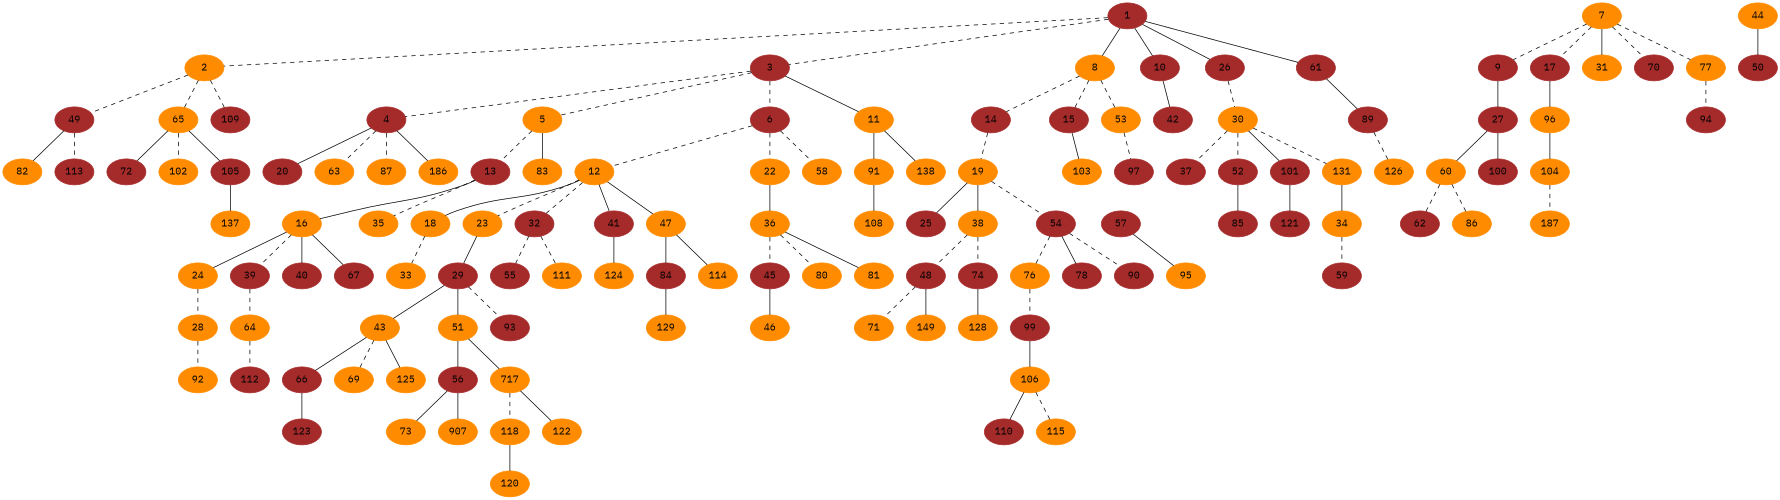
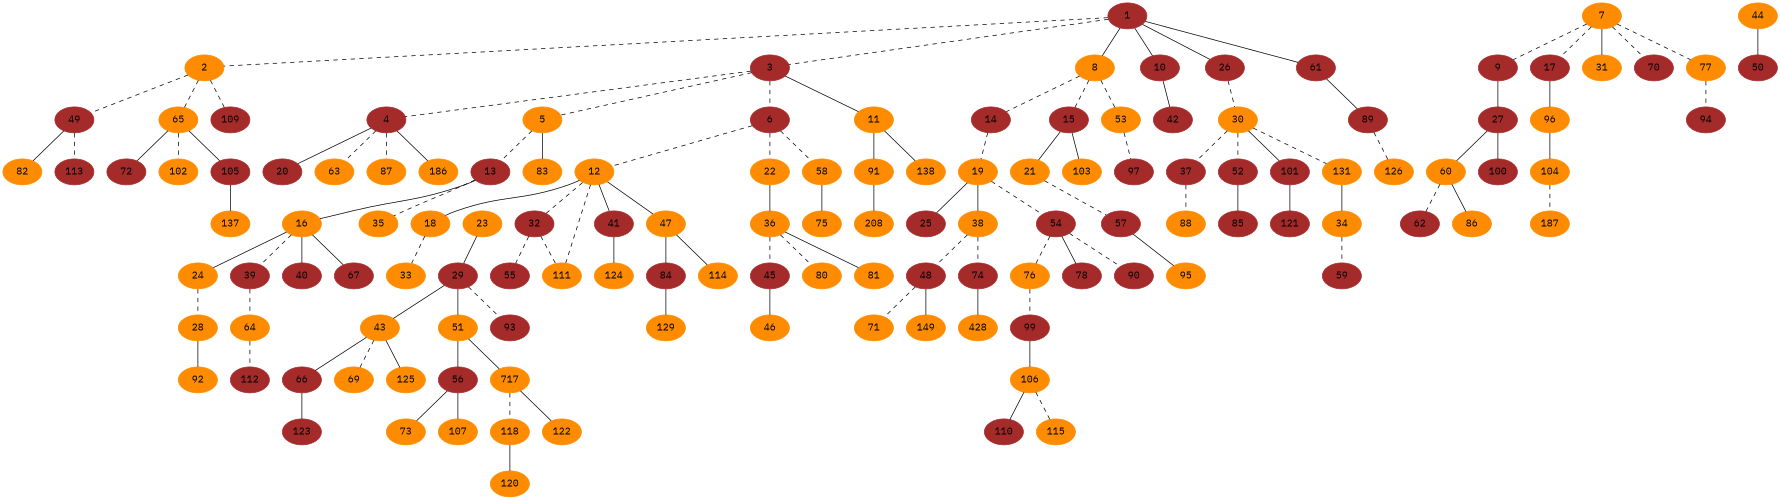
  graph {
    fontname="IBM Plex Mono"
    node [color=darkorange fontname="IBM Plex Mono" style=filled]
    edge [fontname="IBM Plex Mono" style=solid]
    1 [color=brown]
    2
    3 [color=brown]
    8
    10 [color=brown]
    26 [color=brown]
    61 [color=brown]
    49 [color=brown]
    65
    109 [color=brown]
    4 [color=brown]
    5
    6 [color=brown]
    11
    14 [color=brown]
    15 [color=brown]
    53
    42 [color=brown]
    30
    89 [color=brown]
    9 [color=brown]
    7
    17 [color=brown]
    31
    70 [color=brown]
    77
    82
    113 [color=brown]
    72 [color=brown]
    102
    105 [color=brown]
    20 [color=brown]
    63
    87
    n35 [label=186]
    13 [color=brown]
    83
    12
    22
    58
    91
    n42 [label=138]
    16
    35
    18
    23
    32 [color=brown]
    41 [color=brown]
    47
    36
+   75
    27 [color=brown]
    96
    94 [color=brown]
    19
+   21
    103
    97 [color=brown]
    60
    100 [color=brown]
-   108
+   108 [label=208]
    33
    29 [color=brown]
    55 [color=brown]
    111
    124
    84 [color=brown]
    114
    24
    39 [color=brown]
    40 [color=brown]
    67 [color=brown]
    25 [color=brown]
    38
    54 [color=brown]
    57 [color=brown]
    28
    64
    104
    48 [color=brown]
    74 [color=brown]
    76
    78 [color=brown]
    90 [color=brown]
    95
    45 [color=brown]
    80
    81
    43
    51
    93 [color=brown]
    92
    37 [color=brown]
    52 [color=brown]
    101 [color=brown]
    131
    62 [color=brown]
    86
    66 [color=brown]
    69
    125
    56 [color=brown]
    n103 [label=717]
    59 [color=brown]
    34
+   88
    85 [color=brown]
    121 [color=brown]
    46
    71
    n111 [label=149]
-   128
+   128 [label=428]
    112 [color=brown]
    50 [color=brown]
    44
    123 [color=brown]
    129
    73
-   107 [label=907]
+   107
    118
    122
    99 [color=brown]
    126
    n124 [label=137]
    106
    n126 [label=187]
    110 [color=brown]
    115
    120
    1 -- 2 [style=dashed]
    1 -- 3 [style=dashed]
    1 -- 8
    1 -- 10
    1 -- 26
    1 -- 61
    2 -- 49 [style=dashed]
    2 -- 65 [style=dashed]
    2 -- 109 [style=dashed]
    3 -- 4 [style=dashed]
    3 -- 5 [style=dashed]
    3 -- 6 [style=dashed]
    3 -- 11
    8 -- 14 [style=dashed]
    8 -- 15 [style=dashed]
    8 -- 53 [style=dashed]
    10 -- 42
    26 -- 30 [style=dashed]
    61 -- 89
    49 -- 82
    49 -- 113 [style=dashed]
    65 -- 72
    65 -- 102 [style=dashed]
    65 -- 105
    4 -- 20
    4 -- 63 [style=dashed]
    4 -- 87 [style=dashed]
    4 -- n35
    5 -- 13 [style=dashed]
    5 -- 83
    6 -- 12 [style=dashed]
    6 -- 22 [style=dashed]
    6 -- 58 [style=dashed]
    11 -- 91
    11 -- n42
    14 -- 19 [style=dashed]
+   15 -- 21
    15 -- 103
    53 -- 97 [style=dashed]
    30 -- 37 [style=dashed]
    30 -- 52 [style=dashed]
    30 -- 101
    30 -- 131 [style=dashed]
    89 -- 126 [style=dashed]
    9 -- 27
    7 -- 9 [style=dashed]
    7 -- 17 [style=dashed]
    7 -- 31
    7 -- 70 [style=dashed]
    7 -- 77 [style=dashed]
    17 -- 96
    77 -- 94 [style=dashed]
    105 -- n124
    13 -- 16
    13 -- 35 [style=dashed]
    12 -- 18
-   12 -- 23 [style=dashed]
+   12 -- 111 [style=dashed]
    12 -- 32 [style=dashed]
    12 -- 41
    12 -- 47
    22 -- 36
+   58 -- 75
    91 -- 108
    16 -- 24
    16 -- 39 [style=dashed]
    16 -- 40
    16 -- 67
    18 -- 33 [style=dashed]
    23 -- 29
    32 -- 55 [style=dashed]
    32 -- 111 [style=dashed]
    41 -- 124
    47 -- 84
    47 -- 114
    36 -- 45 [style=dashed]
    36 -- 80 [style=dashed]
    36 -- 81
    27 -- 60
    27 -- 100
    96 -- 104
    19 -- 25
    19 -- 38
    19 -- 54 [style=dashed]
+   21 -- 57 [style=dashed]
    60 -- 62 [style=dashed]
-   60 -- 86 [style=dashed]
+   60 -- 86
    29 -- 43
    29 -- 51
    29 -- 93 [style=dashed]
    84 -- 129
    24 -- 28 [style=dashed]
    39 -- 64 [style=dashed]
    38 -- 48 [style=dashed]
    38 -- 74 [style=dashed]
    54 -- 76 [style=dashed]
    54 -- 78
    54 -- 90 [style=dashed]
    57 -- 95
-   28 -- 92 [style=dashed]
+   28 -- 92
    64 -- 112 [style=dashed]
    104 -- n126 [style=dashed]
    48 -- 71 [style=dashed]
    48 -- n111
    74 -- 128
    76 -- 99 [style=dashed]
    45 -- 46
    43 -- 66
    43 -- 69 [style=dashed]
    43 -- 125
    51 -- 56
    51 -- n103
+   37 -- 88 [style=dashed]
    52 -- 85
    101 -- 121
    131 -- 34
    66 -- 123
    56 -- 73
    56 -- 107
    n103 -- 118 [style=dashed]
    n103 -- 122
    34 -- 59 [style=dashed]
    44 -- 50
    118 -- 120
    99 -- 106
    106 -- 110
    106 -- 115 [style=dashed]
  }
